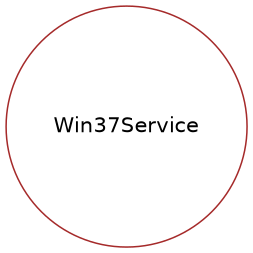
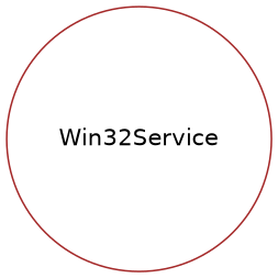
  digraph {
    rankdir=LR
-   n1 [color=brown fillcolor=white fontname=Helvetica fontsize=14 height=0.2 label=Win37Service shape=circle style=filled width=0.4]
+   n1 [color=brown fillcolor=white fontname=Helvetica fontsize=14 height=0.2 label=Win32Service shape=circle style=filled width=0.4]
  }
